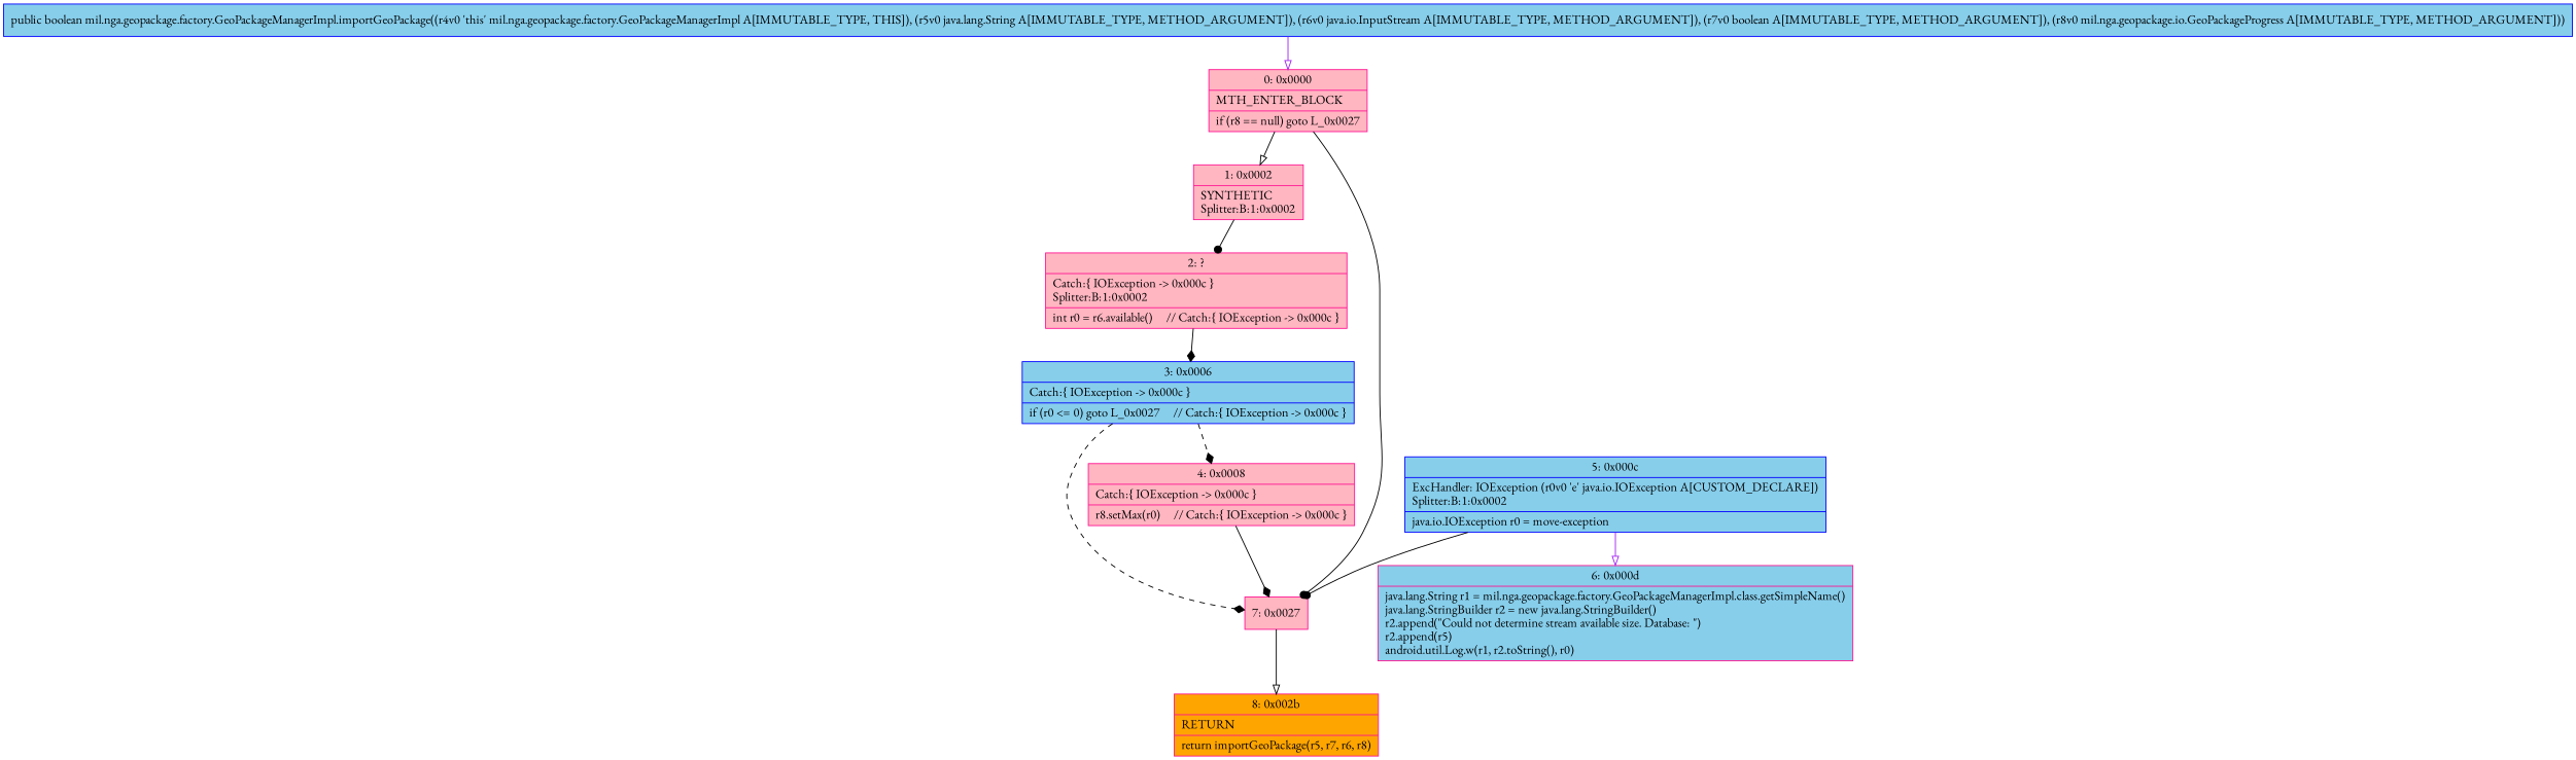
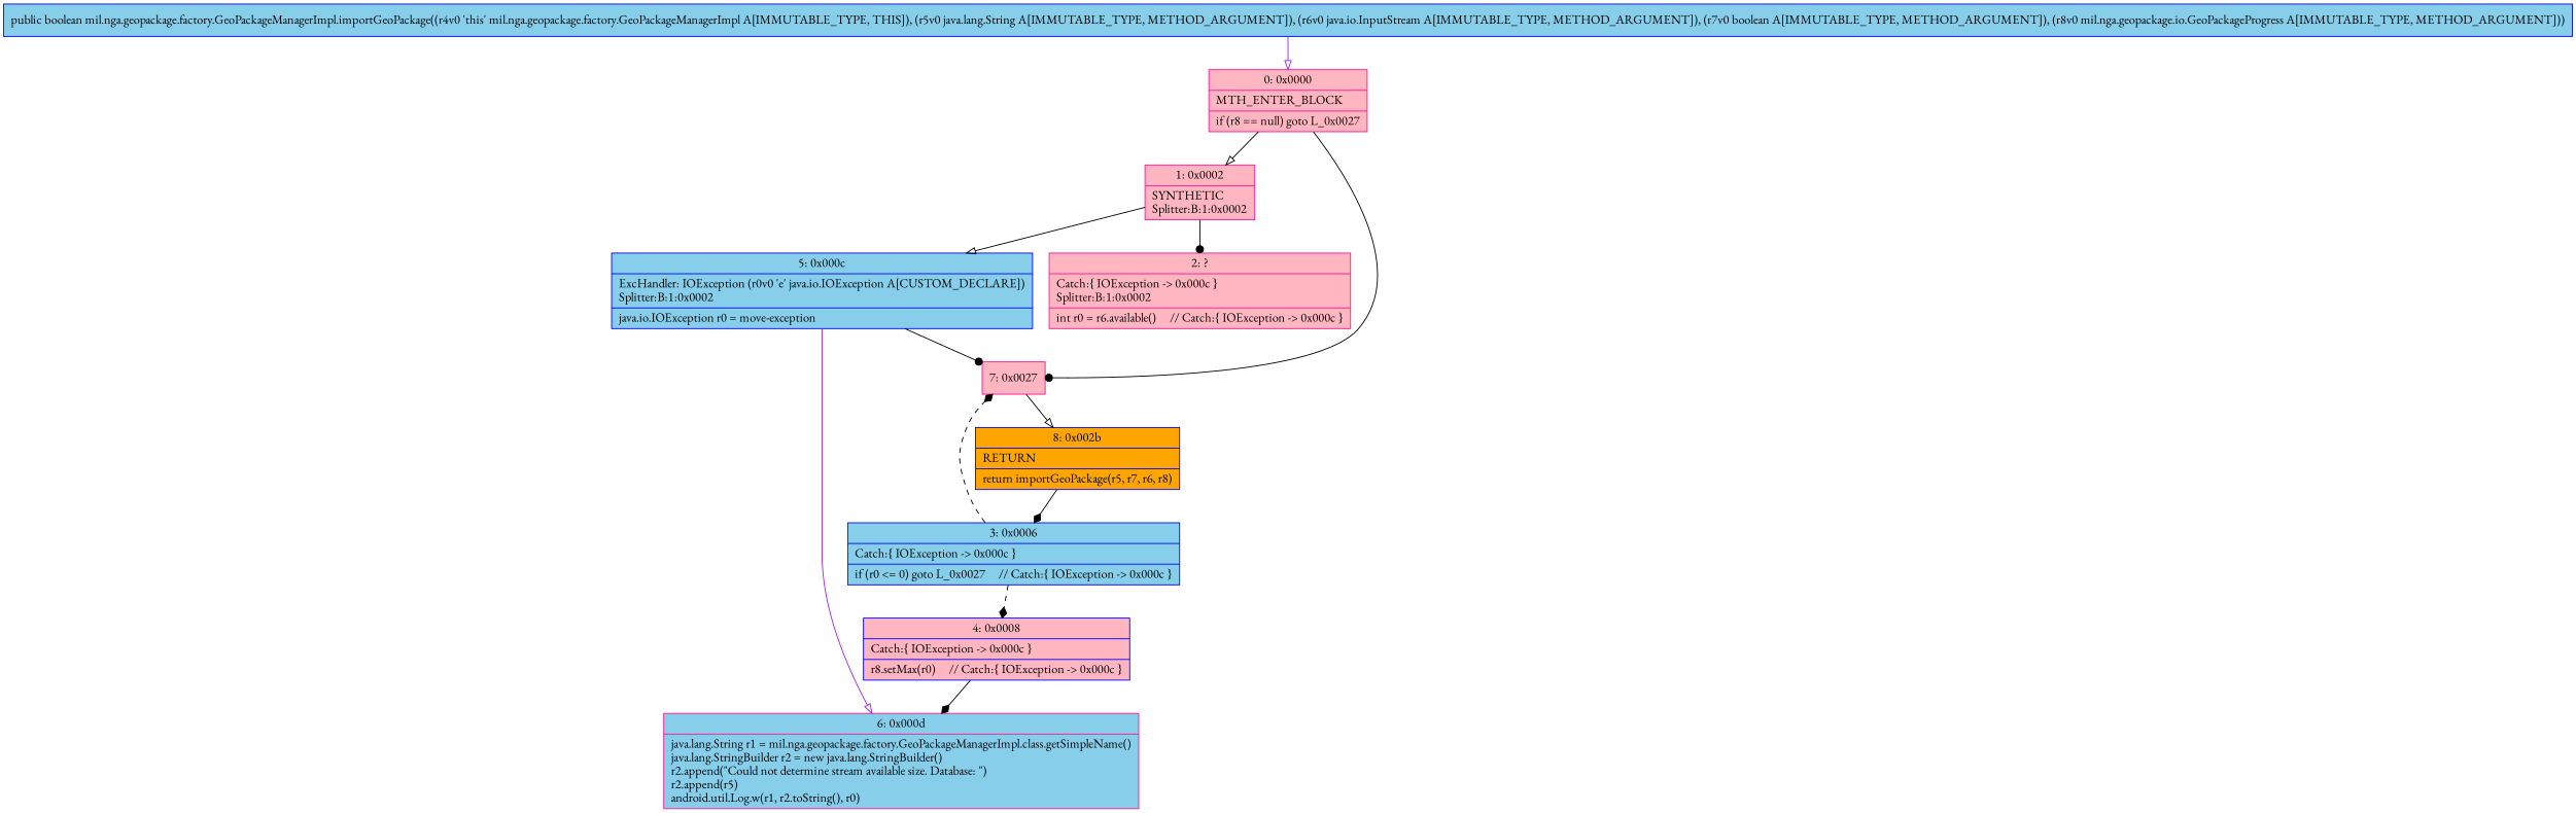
  digraph {
    fontname="EB Garamond"
    node [color=deeppink fillcolor=lightpink fontname="EB Garamond" shape=record style=filled]
    edge [arrowhead=onormal color=black fontname="EB Garamond"]
    n1 [label="{0\:\ 0x0000|MTH_ENTER_BLOCK\l|if (r8 == null) goto L_0x0027\l}"]
    n2 [label="{1\:\ 0x0002|SYNTHETIC\lSplitter:B:1:0x0002\l}"]
    n3 [label="{7\:\ 0x0027}"]
    n4 [label="{2\:\ ?|Catch:\{ IOException \-\> 0x000c \}\lSplitter:B:1:0x0002\l|int r0 = r6.available()     \/\/ Catch:\{ IOException \-\> 0x000c \}\l}"]
    n5 [color=blue fillcolor=skyblue label="{5\:\ 0x000c|ExcHandler: IOException (r0v0 'e' java.io.IOException A[CUSTOM_DECLARE])\lSplitter:B:1:0x0002\l|java.io.IOException r0 = move\-exception\l}"]
-   n6 [fillcolor=orange label="{8\:\ 0x002b|RETURN\l|return importGeoPackage(r5, r7, r6, r8)\l}"]
+   n6 [color=blue fillcolor=orange label="{8\:\ 0x002b|RETURN\l|return importGeoPackage(r5, r7, r6, r8)\l}"]
    n7 [color=blue fillcolor=skyblue label="{3\:\ 0x0006|Catch:\{ IOException \-\> 0x000c \}\l|if (r0 \<= 0) goto L_0x0027     \/\/ Catch:\{ IOException \-\> 0x000c \}\l}"]
    n8 [fillcolor=skyblue label="{6\:\ 0x000d|java.lang.String r1 = mil.nga.geopackage.factory.GeoPackageManagerImpl.class.getSimpleName()\ljava.lang.StringBuilder r2 = new java.lang.StringBuilder()\lr2.append(\"Could not determine stream available size. Database: \")\lr2.append(r5)\landroid.util.Log.w(r1, r2.toString(), r0)\l}"]
-   n9 [label="{4\:\ 0x0008|Catch:\{ IOException \-\> 0x000c \}\l|r8.setMax(r0)     \/\/ Catch:\{ IOException \-\> 0x000c \}\l}"]
+   n9 [color=blue label="{4\:\ 0x0008|Catch:\{ IOException \-\> 0x000c \}\l|r8.setMax(r0)     \/\/ Catch:\{ IOException \-\> 0x000c \}\l}"]
    n10 [color=blue fillcolor=skyblue label="{public boolean mil.nga.geopackage.factory.GeoPackageManagerImpl.importGeoPackage((r4v0 'this' mil.nga.geopackage.factory.GeoPackageManagerImpl A[IMMUTABLE_TYPE, THIS]), (r5v0 java.lang.String A[IMMUTABLE_TYPE, METHOD_ARGUMENT]), (r6v0 java.io.InputStream A[IMMUTABLE_TYPE, METHOD_ARGUMENT]), (r7v0 boolean A[IMMUTABLE_TYPE, METHOD_ARGUMENT]), (r8v0 mil.nga.geopackage.io.GeoPackageProgress A[IMMUTABLE_TYPE, METHOD_ARGUMENT])) }"]
    n1 -> n2 [style=solid]
    n1 -> n3 [arrowhead=dot]
    n2 -> n4 [arrowhead=dot]
+   n2 -> n5
    n3 -> n6
-   n4 -> n7 [arrowhead=diamond]
+   n6 -> n7 [arrowhead=diamond]
    n5 -> n3 [arrowhead=dot]
    n5 -> n8 [color=purple]
    n7 -> n3 [arrowhead=diamond style=dashed]
    n7 -> n9 [arrowhead=diamond style=dashed]
-   n9 -> n3 [arrowhead=diamond]
+   n9 -> n8 [arrowhead=diamond]
    n10 -> n1 [color=purple]
  }
